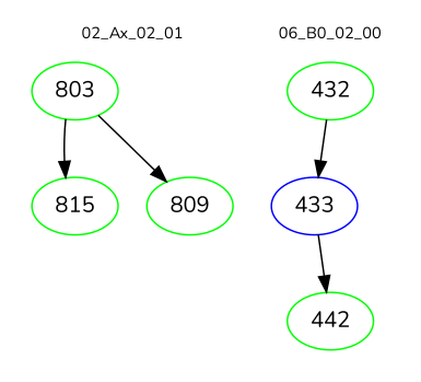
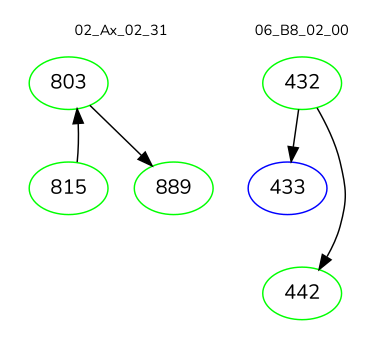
  digraph {
    fontname=Nunito
    node [color=green fontname=Nunito]
    edge [color=black fontname=Nunito]
    n1 [label=803]
    n2 [label=815]
-   n3 [label=809]
+   n3 [label=889]
    n4 [label=432]
    n5 [color=blue label=433]
    n6 [label=442]
    subgraph cluster_1 {
      color=white
      fontsize=10
-     label="02_Ax_02_01"
+     label="02_Ax_02_31"
      n1
      n2
      n3
    }
    subgraph cluster_2 {
      color=white
      fontsize=10
-     label="06_B0_02_00"
+     label="06_B8_02_00"
      n4
      n5
      n6
    }
-   n1 -> n2
+   n2 -> n1
    n1 -> n3
    n4 -> n5
-   n5 -> n6
+   n4 -> n6
  }
